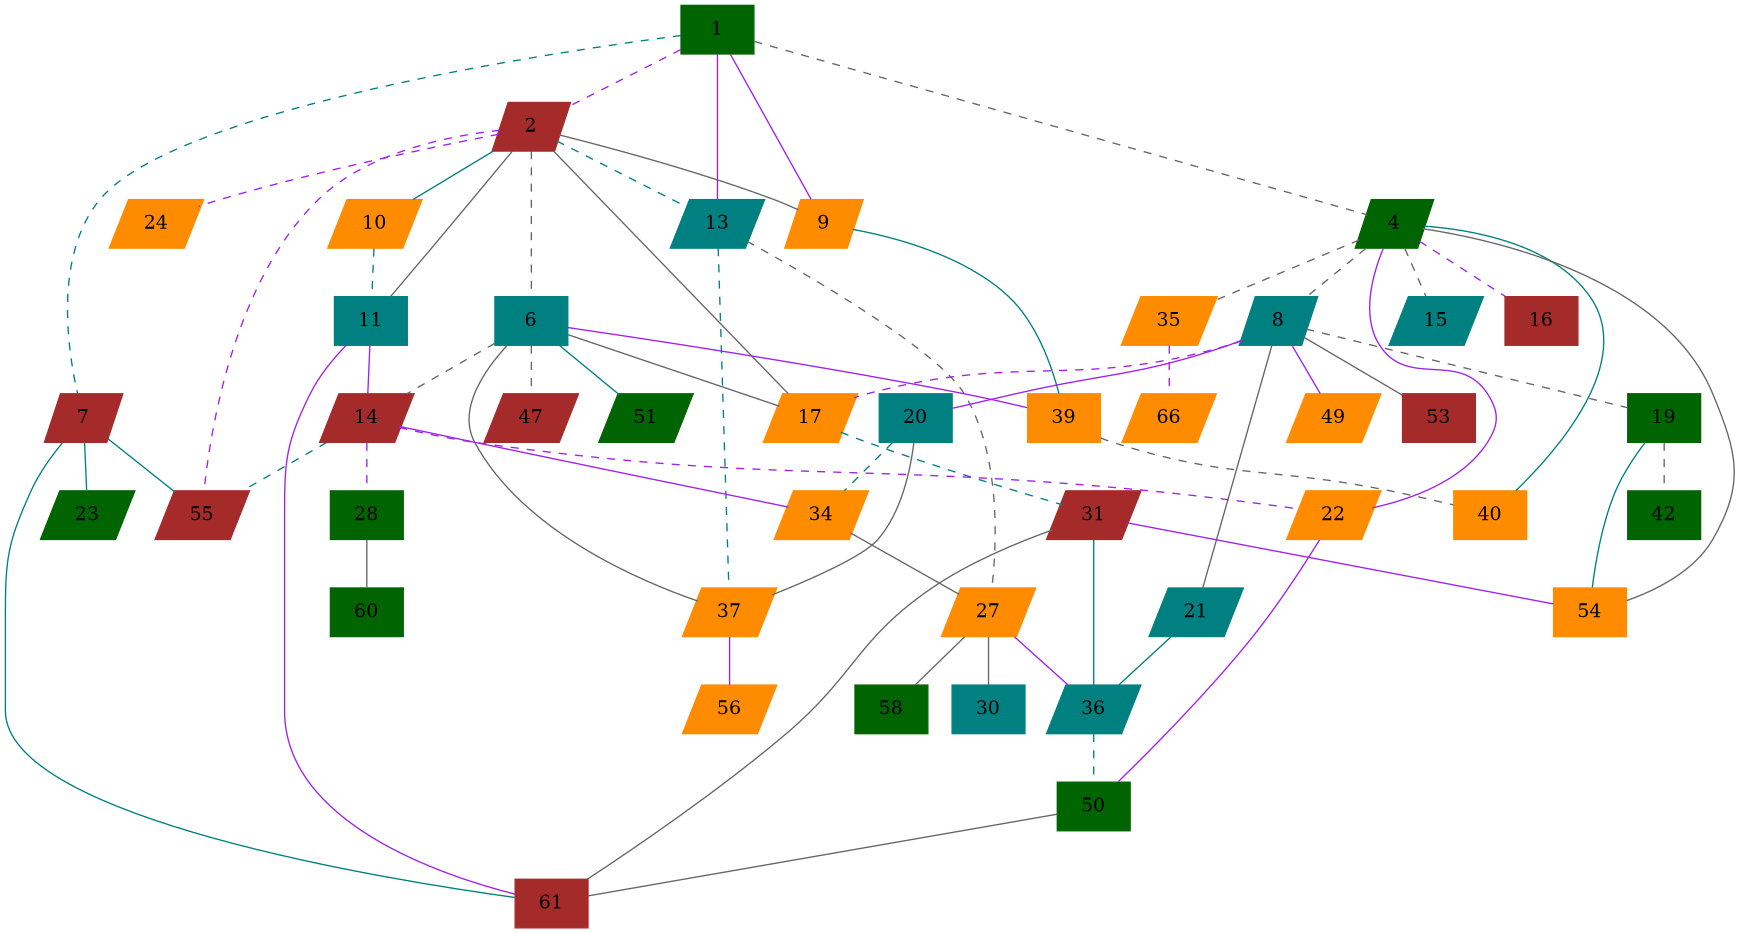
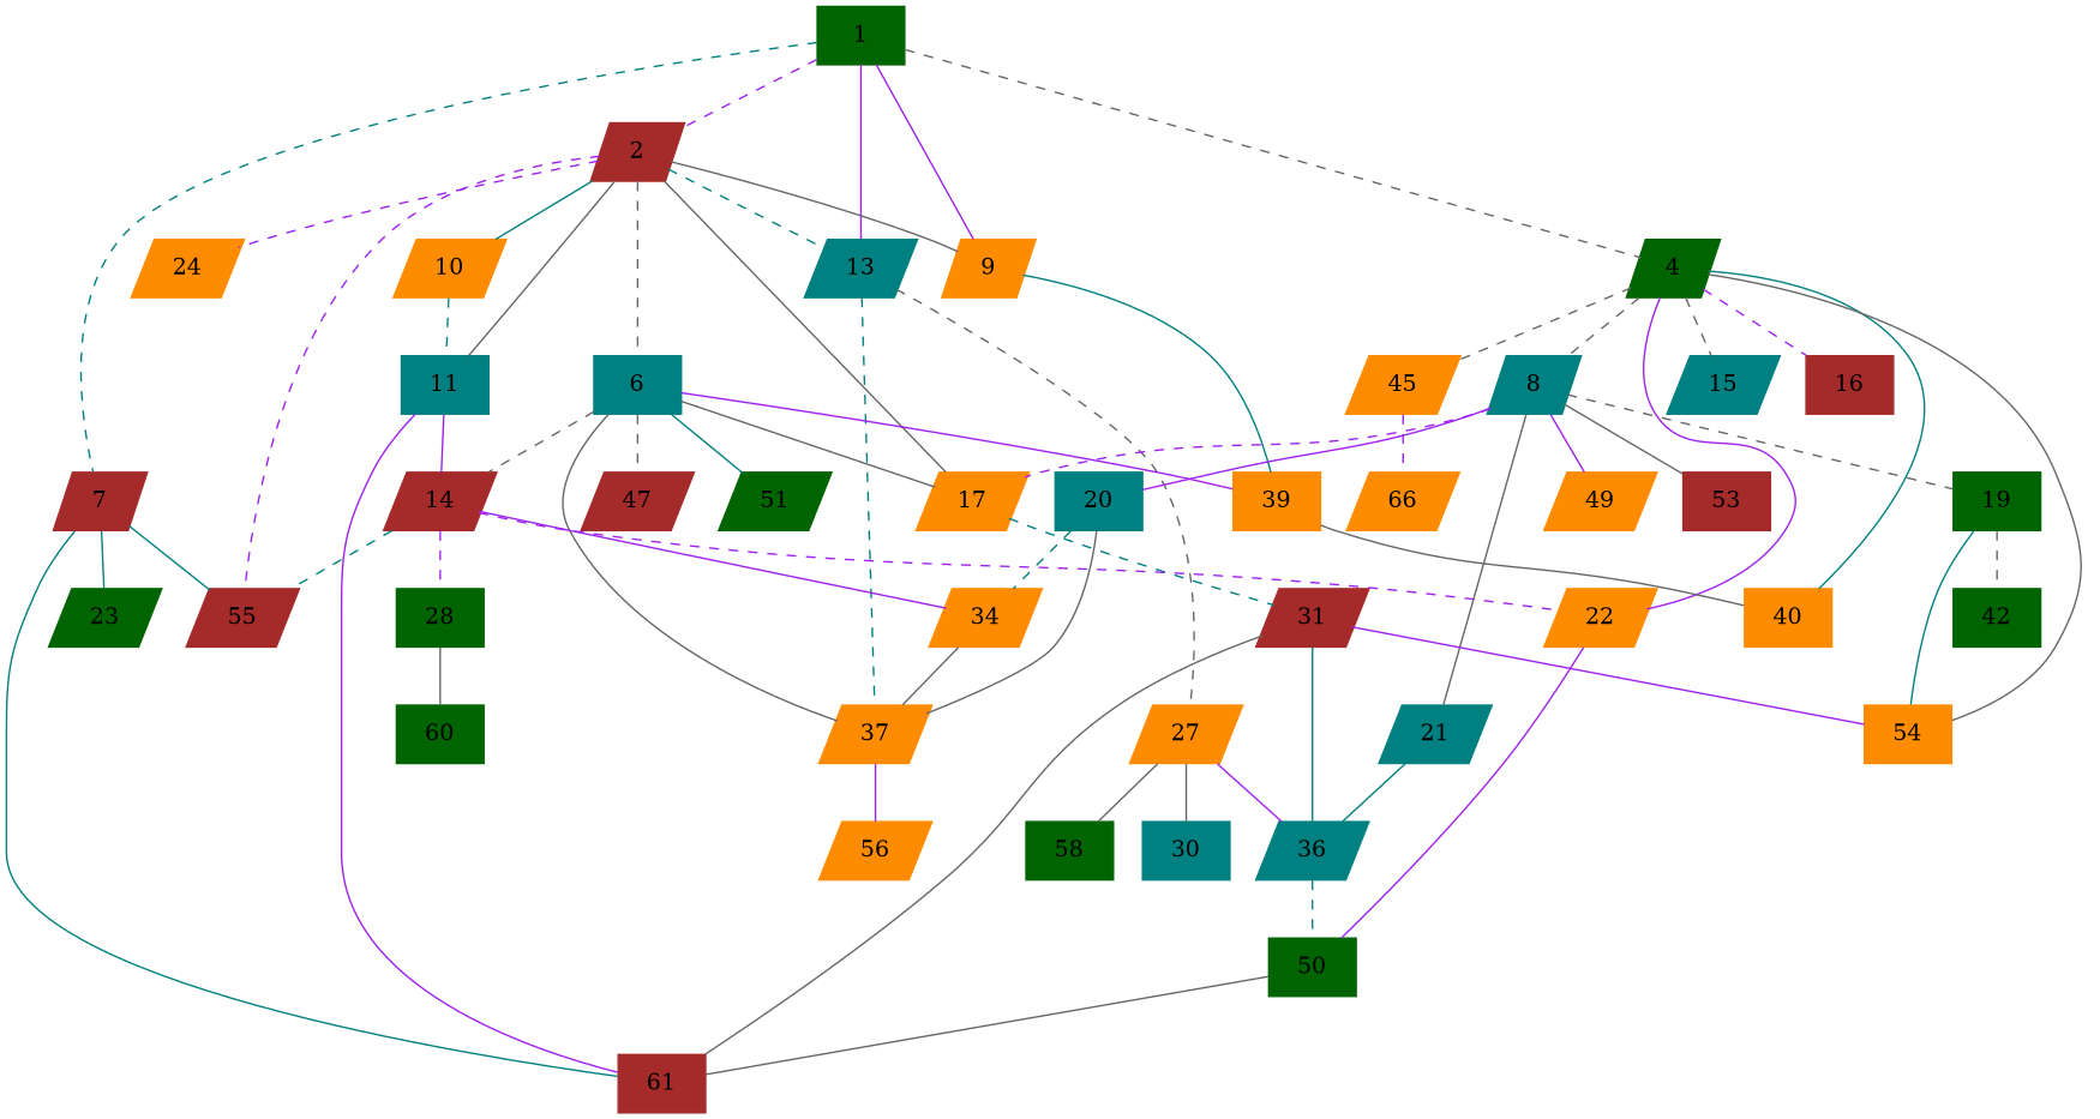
  graph {
    node [color=darkorange shape=parallelogram style=filled]
    edge [color=gray40 style=solid]
    1 [color=darkgreen shape=box super="+29"]
    2 [color=brown super="+3"]
    4 [color=darkgreen super="+5"]
    7 [color=brown super="+12"]
    9
    13 [color=teal super="+44"]
    6 [color=teal shape=box super="+64"]
    10
    11 [color=teal shape=box super="+26"]
    17 [super="+43"]
    24
    55 [color=brown super="+59"]
    8 [color=teal super="+18"]
    15 [color=teal]
    16 [color=brown shape=box]
    22 [super="+65"]
    40 [shape=box super="+46"]
-   45 [super="+63" label=35]
+   45 [super="+63"]
    54 [shape=box]
    23 [color=darkgreen super="+62"]
    61 [color=brown shape=box super="+68"]
    39 [shape=box super="+52"]
    37 [super="+69"]
    27 [super="+48"]
    14 [color=brown]
    47 [color=brown]
    51 [color=darkgreen]
    31 [color=brown super="+33"]
    19 [color=darkgreen shape=box super="+38"]
    20 [color=teal shape=box]
    21 [color=teal]
    49
    53 [color=brown shape=box]
    50 [color=darkgreen shape=box]
    66
    28 [color=darkgreen shape=box super="+67"]
    34 [super="+41"]
    56
    42 [color=darkgreen shape=box]
    36 [color=teal super="+57"]
    30 [color=teal shape=box]
    58 [color=darkgreen shape=box]
    60 [color=darkgreen shape=box]
    1 -- 2 [color=purple style=dashed]
    1 -- 4 [style=dashed]
    1 -- 7 [color=teal style=dashed]
    1 -- 9 [color=purple]
    1 -- 13 [color=purple]
    2 -- 9
    2 -- 13 [color=teal style=dashed]
    2 -- 6 [style=dashed]
    2 -- 10 [color=teal]
    2 -- 11
    2 -- 17
    2 -- 24 [color=purple style=dashed]
    2 -- 55 [color=purple style=dashed]
    4 -- 8 [style=dashed]
    4 -- 15 [style=dashed]
    4 -- 16 [color=purple style=dashed]
    4 -- 22 [color=purple]
    4 -- 40 [color=teal]
    4 -- 45 [style=dashed]
    4 -- 54
    7 -- 55 [color=teal]
    7 -- 23 [color=teal]
    7 -- 61 [color=teal]
    9 -- 39 [color=teal]
    13 -- 37 [color=teal style=dashed]
    13 -- 27 [style=dashed]
    6 -- 17
    6 -- 39 [color=purple]
    6 -- 37
    6 -- 14 [style=dashed weight=2]
    6 -- 47 [style=dashed]
    6 -- 51 [color=teal]
    10 -- 11 [color=teal style=dashed]
    11 -- 61 [color=purple]
    11 -- 14 [color=purple]
    17 -- 31 [color=teal style=dashed]
    8 -- 17 [color=purple style=dashed]
    8 -- 19 [style=dashed]
    8 -- 20 [color=purple]
    8 -- 21
    8 -- 49 [color=purple]
    8 -- 53
    22 -- 50 [color=purple]
    45 -- 66 [color=purple style=dashed]
-   39 -- 40 [style=dashed]
+   39 -- 40
    37 -- 56 [color=purple]
    27 -- 36 [color=purple]
    27 -- 30
    27 -- 58
    14 -- 55 [color=teal style=dashed]
    14 -- 22 [color=purple style=dashed]
    14 -- 28 [color=purple style=dashed]
    14 -- 34 [color=purple]
    31 -- 54 [color=purple]
    31 -- 61
    31 -- 36 [color=teal weight=2]
    19 -- 54 [color=teal]
    19 -- 42 [style=dashed]
    20 -- 37
    20 -- 34 [color=teal style=dashed]
    21 -- 36 [color=teal]
    50 -- 61
    28 -- 60
-   34 -- 27
+   34 -- 37
    36 -- 50 [color=teal style=dashed weight=2]
  }
